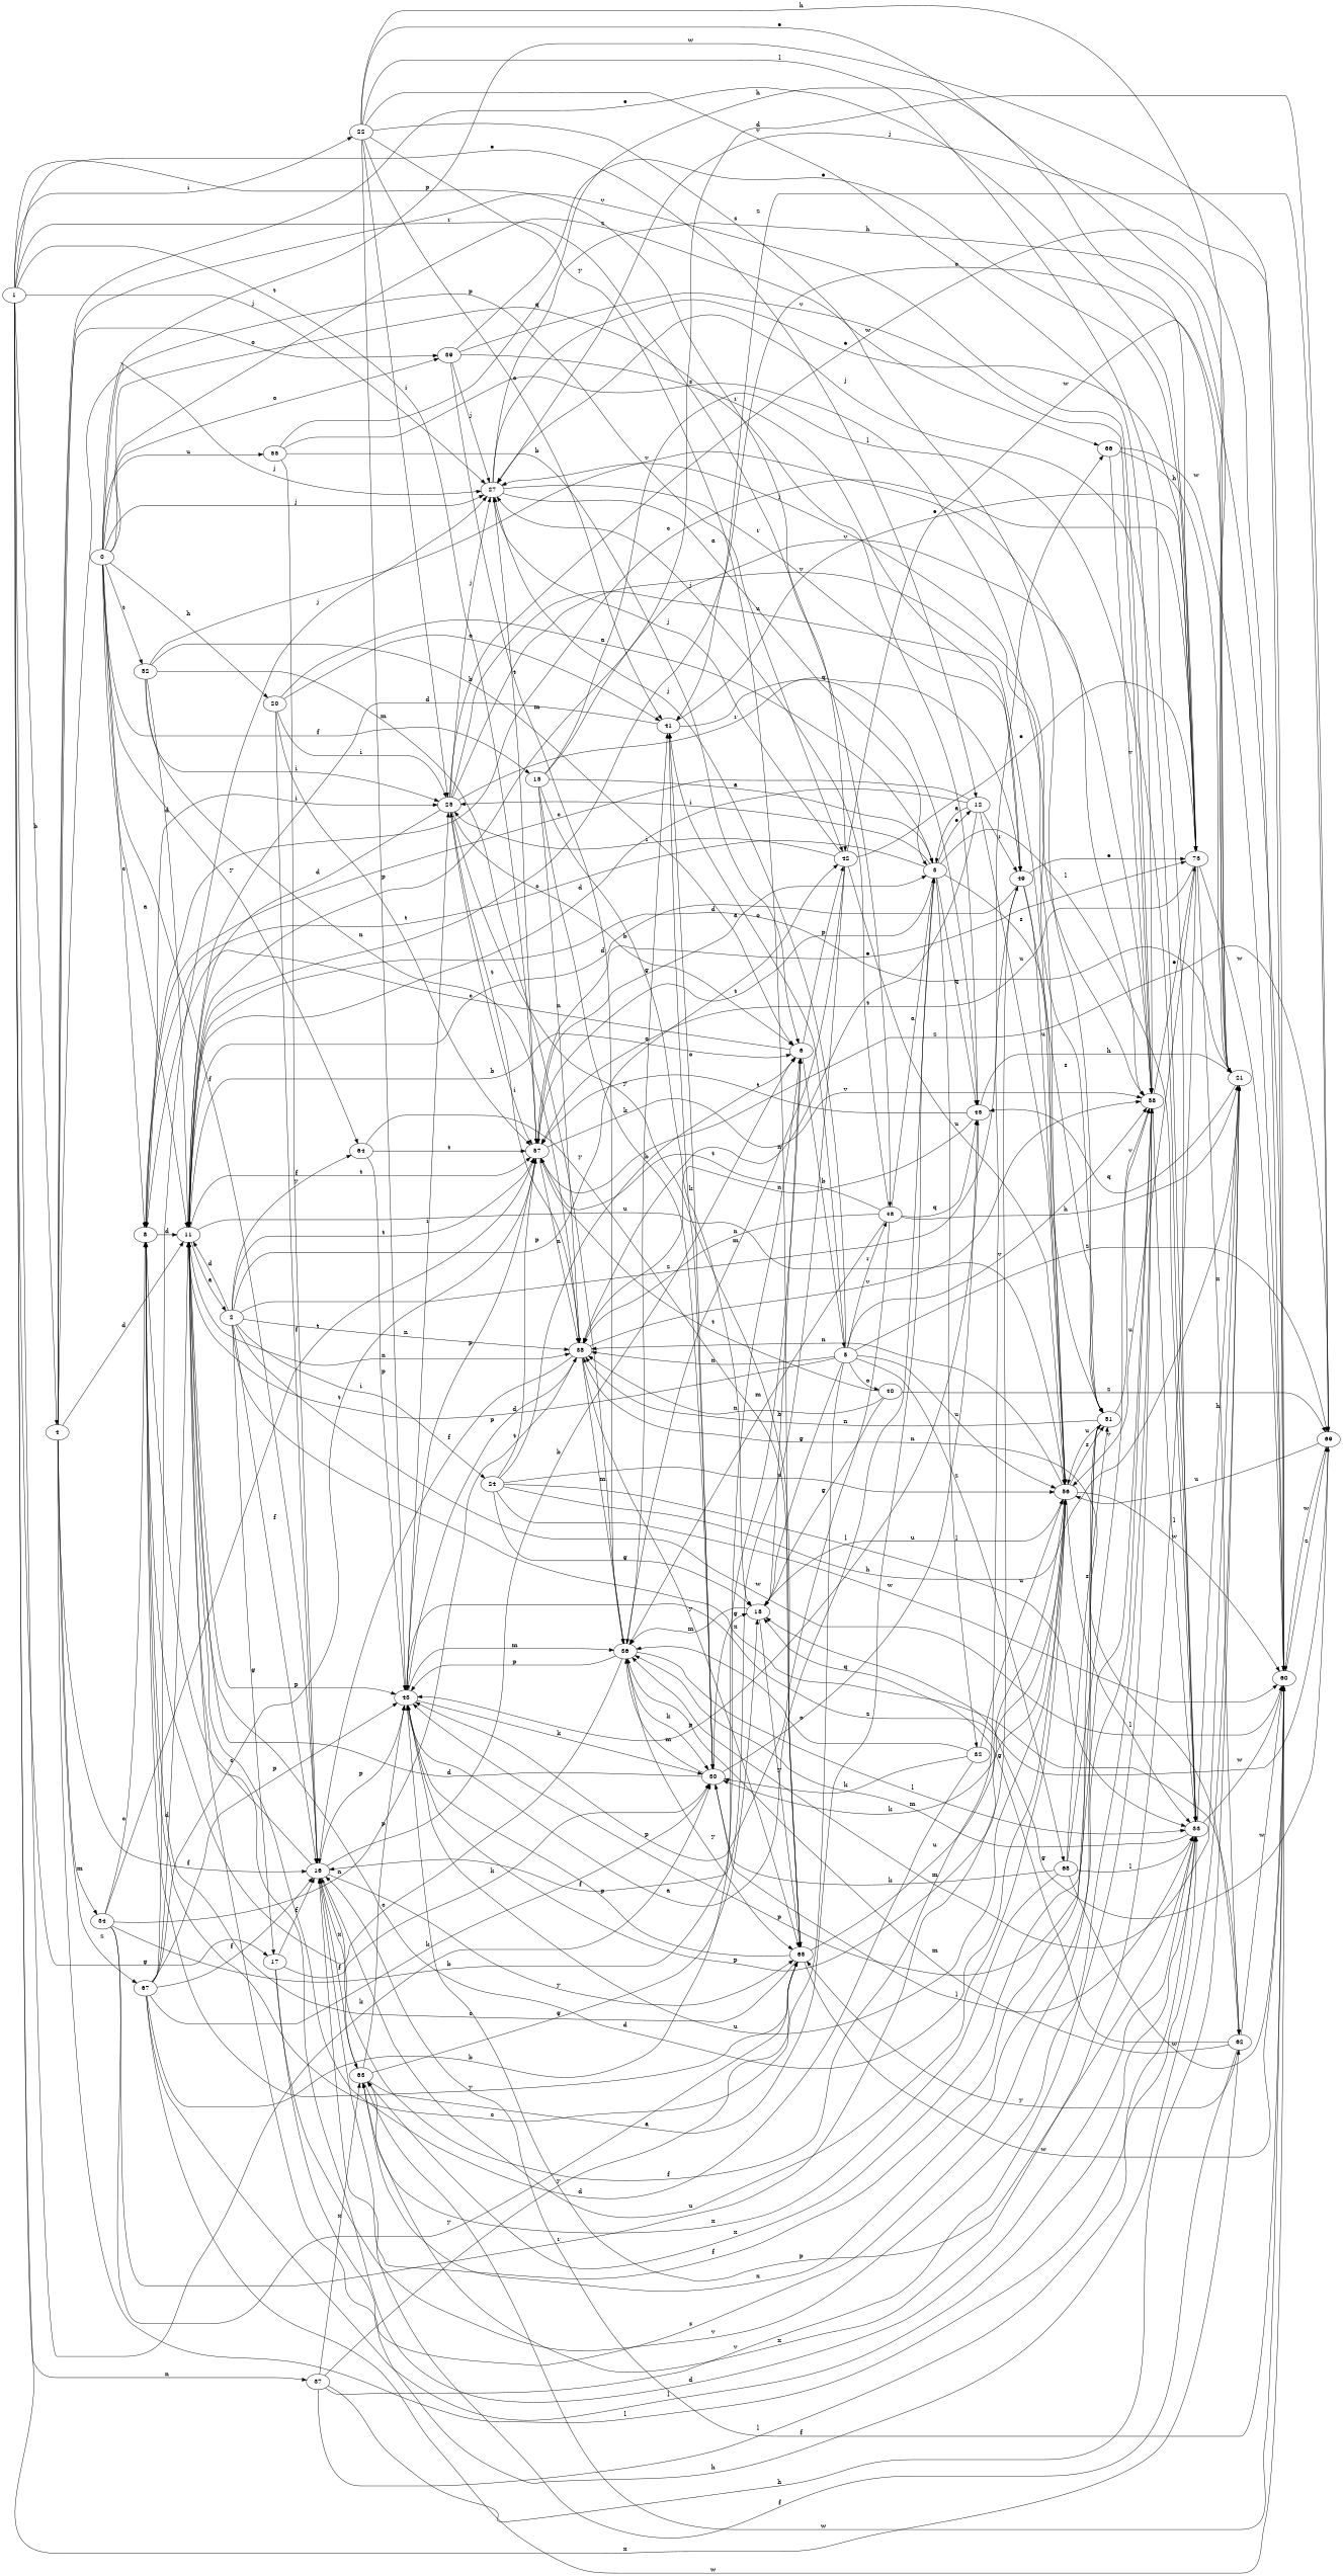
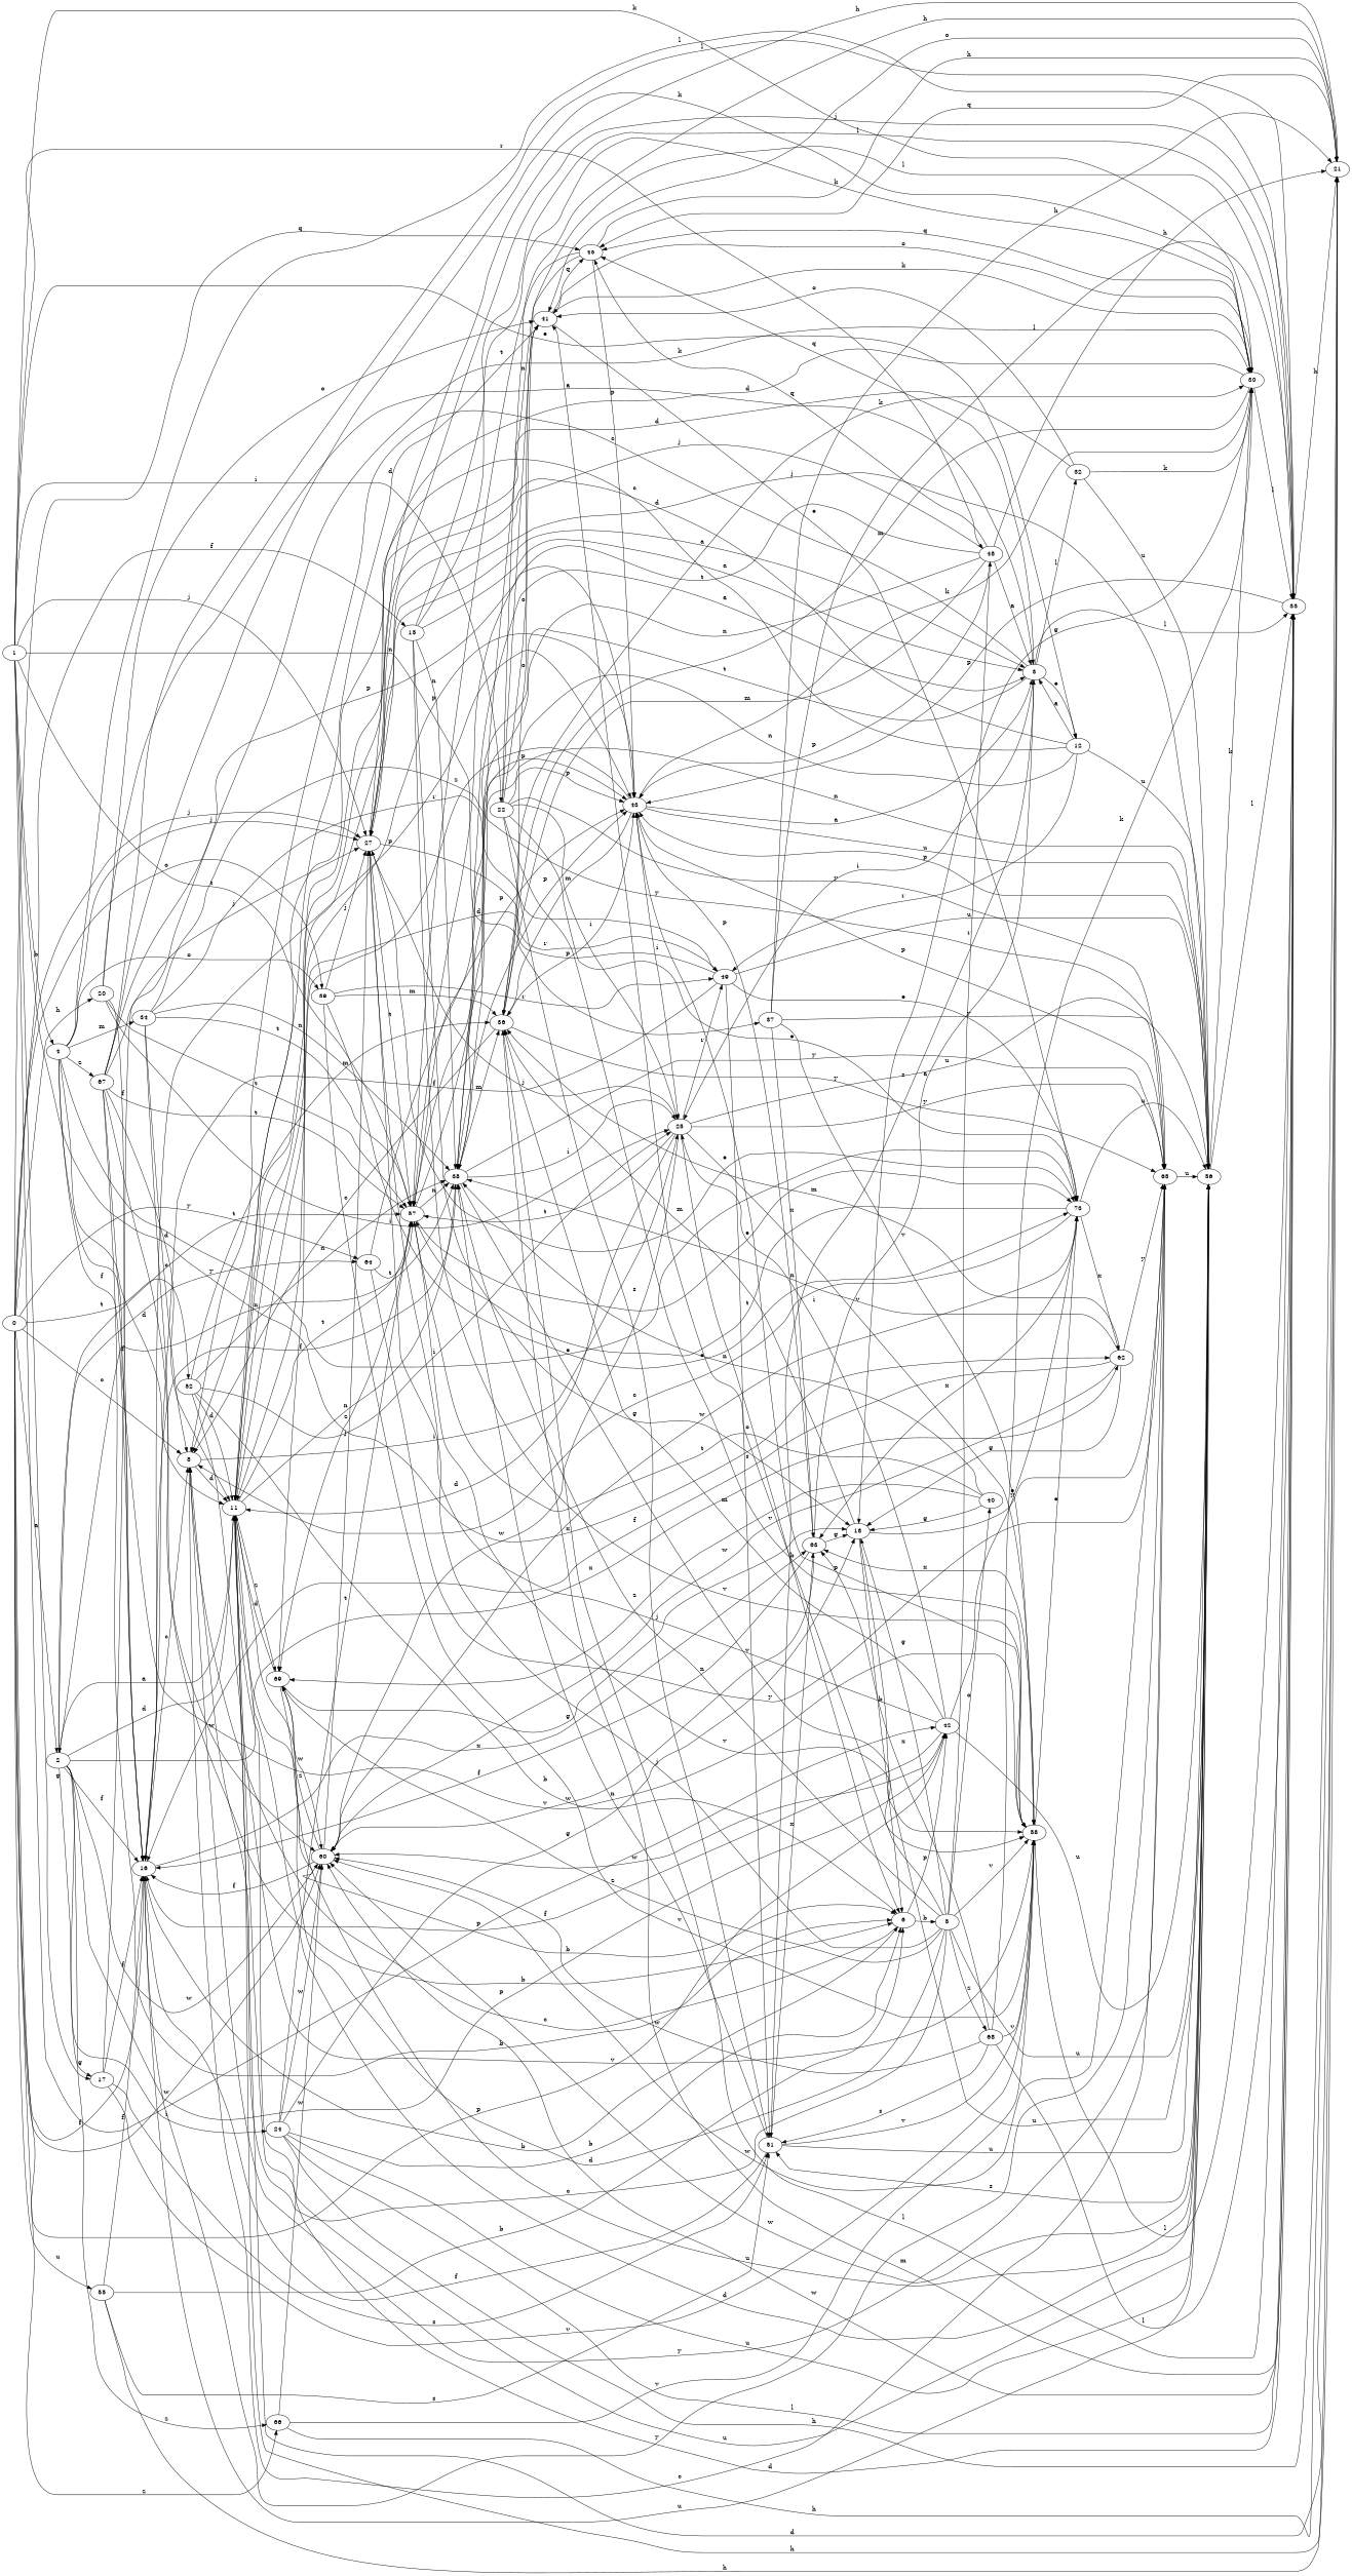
  strict digraph {
    rankdir=LR
    0
    2
    8
    15
    16
    20
    27
    39
    42
    n10 [label=45]
    52
    55
    60
    64
    66
    17
    n17 [label=57]
    62
    11
    24
    38
    25
    65
    30
    3
    33
    58
    18
    56
    6
    43
    63
    41
    n34 [label=73]
    21
    49
    36
    51
    69
    1
    4
    12
    22
    37
    48
    34
    67
    32
    5
    40
    68
-   0 -> 11 [label=a]
+   0 -> 2 [label=a]
    0 -> 8 [label=c]
    0 -> 15 [label=f]
    0 -> 16 [label=f]
    0 -> 20 [label=h]
    0 -> 27 [label=j]
    0 -> 39 [label=o]
    0 -> 42 [label=p]
    0 -> n10 [label=q]
    0 -> 52 [label=t]
    0 -> 55 [label=u]
    0 -> 60 [label=w]
    0 -> 64 [label=y]
    0 -> 66 [label=z]
    2 -> 16 [label=f]
    2 -> 42 [label=p]
    2 -> 60 [label=w]
    2 -> 64 [label=y]
    2 -> 66 [label=z]
    2 -> 17 [label=g]
    2 -> n17 [label=t]
    2 -> 62 [label=x]
    2 -> 11 [label=d]
    2 -> 24 [label=i]
    2 -> 38 [label=n]
    8 -> 11 [label=d]
    8 -> 25 [label=i]
    8 -> 65 [label=y]
    15 -> 38 [label=n]
    15 -> 30 [label=k]
    15 -> 3 [label=a]
    15 -> 33 [label=l]
    15 -> 58 [label=v]
    15 -> 18 [label=g]
    16 -> 8 [label=c]
    16 -> 65 [label=y]
    16 -> 56 [label=u]
    16 -> 6 [label=b]
    16 -> 43 [label=p]
    16 -> 63 [label=x]
    20 -> 16 [label=f]
    20 -> n17 [label=t]
    20 -> 25 [label=i]
    20 -> 3 [label=a]
    20 -> 41 [label=o]
    27 -> n17 [label=t]
    27 -> 3 [label=a]
    27 -> n34 [label=e]
    27 -> 21 [label=h]
    27 -> 49 [label=r]
    39 -> 27 [label=j]
    39 -> 58 [label=v]
    39 -> n34 [label=e]
    39 -> 49 [label=r]
    39 -> 36 [label=m]
    42 -> 16 [label=f]
    42 -> 27 [label=j]
    42 -> 60 [label=w]
    42 -> 25 [label=i]
    42 -> 56 [label=u]
    42 -> n34 [label=e]
    42 -> 36 [label=m]
    n10 -> n17 [label=t]
    n10 -> 38 [label=n]
    n10 -> 43 [label=p]
    n10 -> 21 [label=h]
    52 -> 11 [label=d]
    52 -> 38 [label=n]
    52 -> 25 [label=i]
    52 -> 58 [label=v]
    52 -> 6 [label=b]
    52 -> 36 [label=m]
    55 -> 16 [label=f]
    55 -> 6 [label=b]
    55 -> 21 [label=h]
    55 -> 51 [label=s]
    60 -> 16 [label=f]
    60 -> 27 [label=j]
    60 -> 69 [label=z]
    64 -> n17 [label=t]
    64 -> 65 [label=y]
    64 -> 43 [label=p]
    66 -> 60 [label=w]
    66 -> 58 [label=v]
    66 -> 21 [label=h]
    17 -> 16 [label=f]
    17 -> 30 [label=k]
    17 -> 58 [label=v]
    17 -> 51 [label=s]
    n17 -> 38 [label=n]
    n17 -> 3 [label=a]
    n17 -> 58 [label=v]
    n17 -> 43 [label=p]
    n17 -> n34 [label=e]
    n17 -> 69 [label=z]
    62 -> 16 [label=f]
    62 -> 60 [label=w]
    62 -> 38 [label=n]
    62 -> 65 [label=y]
    62 -> 18 [label=g]
    62 -> 36 [label=m]
    11 -> 2 [label=a]
    11 -> n17 [label=t]
    11 -> 38 [label=n]
    11 -> 56 [label=u]
    11 -> 6 [label=b]
    11 -> 43 [label=p]
    11 -> 21 [label=h]
    11 -> 69 [label=z]
    24 -> 60 [label=w]
    24 -> n17 [label=t]
    24 -> 33 [label=l]
    24 -> 18 [label=g]
    24 -> 56 [label=u]
    24 -> 6 [label=b]
    24 -> 21 [label=h]
    38 -> 16 [label=f]
    38 -> 25 [label=i]
    38 -> 65 [label=y]
    38 -> 58 [label=v]
    38 -> 43 [label=p]
    38 -> 36 [label=m]
    25 -> 27 [label=j]
    25 -> 60 [label=w]
    25 -> n17 [label=t]
    25 -> 11 [label=d]
    25 -> 65 [label=y]
    25 -> 58 [label=v]
    25 -> 56 [label=u]
    25 -> 6 [label=b]
    25 -> 49 [label=r]
    65 -> 8 [label=c]
    65 -> 60 [label=w]
    65 -> 56 [label=u]
    65 -> 43 [label=p]
    30 -> n10 [label=q]
    30 -> 11 [label=d]
    30 -> 33 [label=l]
    30 -> 18 [label=g]
    30 -> 41 [label=o]
    30 -> 36 [label=m]
    3 -> 8 [label=c]
    3 -> n10 [label=q]
    3 -> n17 [label=t]
    3 -> 25 [label=i]
    3 -> 33 [label=l]
    3 -> 51 [label=s]
    3 -> 12 [label=e]
    3 -> 32 [label=l]
    33 -> 27 [label=j]
    33 -> 60 [label=w]
    33 -> 11 [label=d]
    33 -> 43 [label=p]
    33 -> 21 [label=h]
    33 -> 36 [label=m]
    58 -> 33 [label=l]
    58 -> 43 [label=p]
    58 -> 63 [label=x]
    58 -> n34 [label=e]
    18 -> 65 [label=y]
    18 -> 56 [label=u]
    18 -> 6 [label=b]
    18 -> 36 [label=m]
    56 -> 27 [label=j]
    56 -> 60 [label=w]
    56 -> 11 [label=d]
    56 -> 38 [label=n]
    56 -> 30 [label=k]
    56 -> 33 [label=l]
    56 -> 43 [label=p]
    56 -> 51 [label=s]
    6 -> 8 [label=c]
    6 -> 42 [label=p]
    6 -> 5 [label=b]
    43 -> 25 [label=i]
    43 -> 30 [label=k]
    43 -> 3 [label=a]
    43 -> 56 [label=u]
    43 -> 36 [label=m]
    43 -> 69 [label=z]
    63 -> 16 [label=f]
    63 -> 60 [label=w]
    63 -> 3 [label=a]
    63 -> 18 [label=g]
    63 -> 43 [label=p]
    41 -> n10 [label=q]
    41 -> 11 [label=d]
    41 -> 30 [label=k]
    41 -> n34 [label=e]
    n34 -> 8 [label=c]
    n34 -> 60 [label=w]
    n34 -> n17 [label=t]
    n34 -> 62 [label=x]
    n34 -> 56 [label=u]
    n34 -> 63 [label=x]
    21 -> n10 [label=q]
    21 -> 11 [label=d]
    21 -> 41 [label=o]
-   21 -> 36 [label=m]
    49 -> 16 [label=f]
    49 -> 11 [label=d]
    49 -> 56 [label=u]
    49 -> n34 [label=e]
    49 -> 51 [label=s]
    36 -> 8 [label=c]
    36 -> 65 [label=y]
    36 -> 30 [label=k]
    36 -> 33 [label=l]
    36 -> 43 [label=p]
    36 -> 41 [label=o]
    51 -> 16 [label=f]
    51 -> 38 [label=n]
    51 -> 58 [label=v]
    51 -> 56 [label=u]
    51 -> 63 [label=x]
    69 -> 60 [label=w]
    69 -> 11 [label=d]
    69 -> 18 [label=g]
    69 -> 56 [label=u]
    1 -> 27 [label=j]
    1 -> 42 [label=p]
    1 -> 17 [label=g]
    1 -> n17 [label=t]
    1 -> 62 [label=x]
    1 -> 30 [label=k]
    1 -> 4 [label=b]
    1 -> 12 [label=e]
    1 -> 22 [label=i]
    1 -> 37 [label=n]
    1 -> 48 [label=r]
    4 -> 16 [label=f]
    4 -> 27 [label=j]
    4 -> 39 [label=o]
    4 -> 11 [label=d]
    4 -> 33 [label=l]
    4 -> 58 [label=v]
    4 -> n34 [label=e]
    4 -> 34 [label=m]
    4 -> 67 [label=z]
    12 -> 8 [label=c]
    12 -> 11 [label=d]
    12 -> 38 [label=n]
    12 -> 3 [label=a]
    12 -> 56 [label=u]
    12 -> 49 [label=r]
    22 -> 25 [label=i]
    22 -> 65 [label=y]
    22 -> 33 [label=l]
    22 -> 58 [label=v]
    22 -> 43 [label=p]
    22 -> 41 [label=o]
    22 -> n34 [label=e]
    22 -> 21 [label=h]
    22 -> 51 [label=s]
    37 -> 65 [label=y]
    37 -> 33 [label=l]
    37 -> 58 [label=v]
    37 -> 63 [label=x]
    37 -> 21 [label=h]
    48 -> 27 [label=j]
    48 -> n10 [label=q]
    48 -> n17 [label=t]
    48 -> 38 [label=n]
    48 -> 3 [label=a]
    48 -> 43 [label=p]
    48 -> 21 [label=h]
    48 -> 36 [label=m]
    34 -> 8 [label=c]
    34 -> n17 [label=t]
    34 -> 38 [label=n]
    34 -> 65 [label=y]
    34 -> 6 [label=b]
    34 -> 49 [label=r]
    67 -> 16 [label=f]
    67 -> 27 [label=j]
    67 -> 60 [label=w]
    67 -> n17 [label=t]
    67 -> 11 [label=d]
    67 -> 30 [label=k]
    67 -> 33 [label=l]
    67 -> 6 [label=b]
    67 -> 43 [label=p]
    32 -> 11 [label=d]
    32 -> 30 [label=k]
    32 -> 56 [label=u]
-   32 -> 36 [label=o]
+   32 -> 41 [label=o]
    5 -> 8 [label=c]
    5 -> 27 [label=j]
    5 -> 11 [label=d]
    5 -> 38 [label=n]
    5 -> 58 [label=v]
    5 -> 18 [label=g]
    5 -> 56 [label=u]
    5 -> 41 [label=o]
    5 -> 69 [label=z]
    5 -> 48 [label=r]
    5 -> 40 [label=o]
    5 -> 68 [label=z]
    40 -> n17 [label=t]
    40 -> 38 [label=n]
    40 -> 18 [label=g]
    40 -> 69 [label=z]
    68 -> 60 [label=w]
    68 -> 30 [label=k]
    68 -> 33 [label=l]
    68 -> 58 [label=v]
    68 -> 63 [label=x]
    68 -> 51 [label=s]
  }
